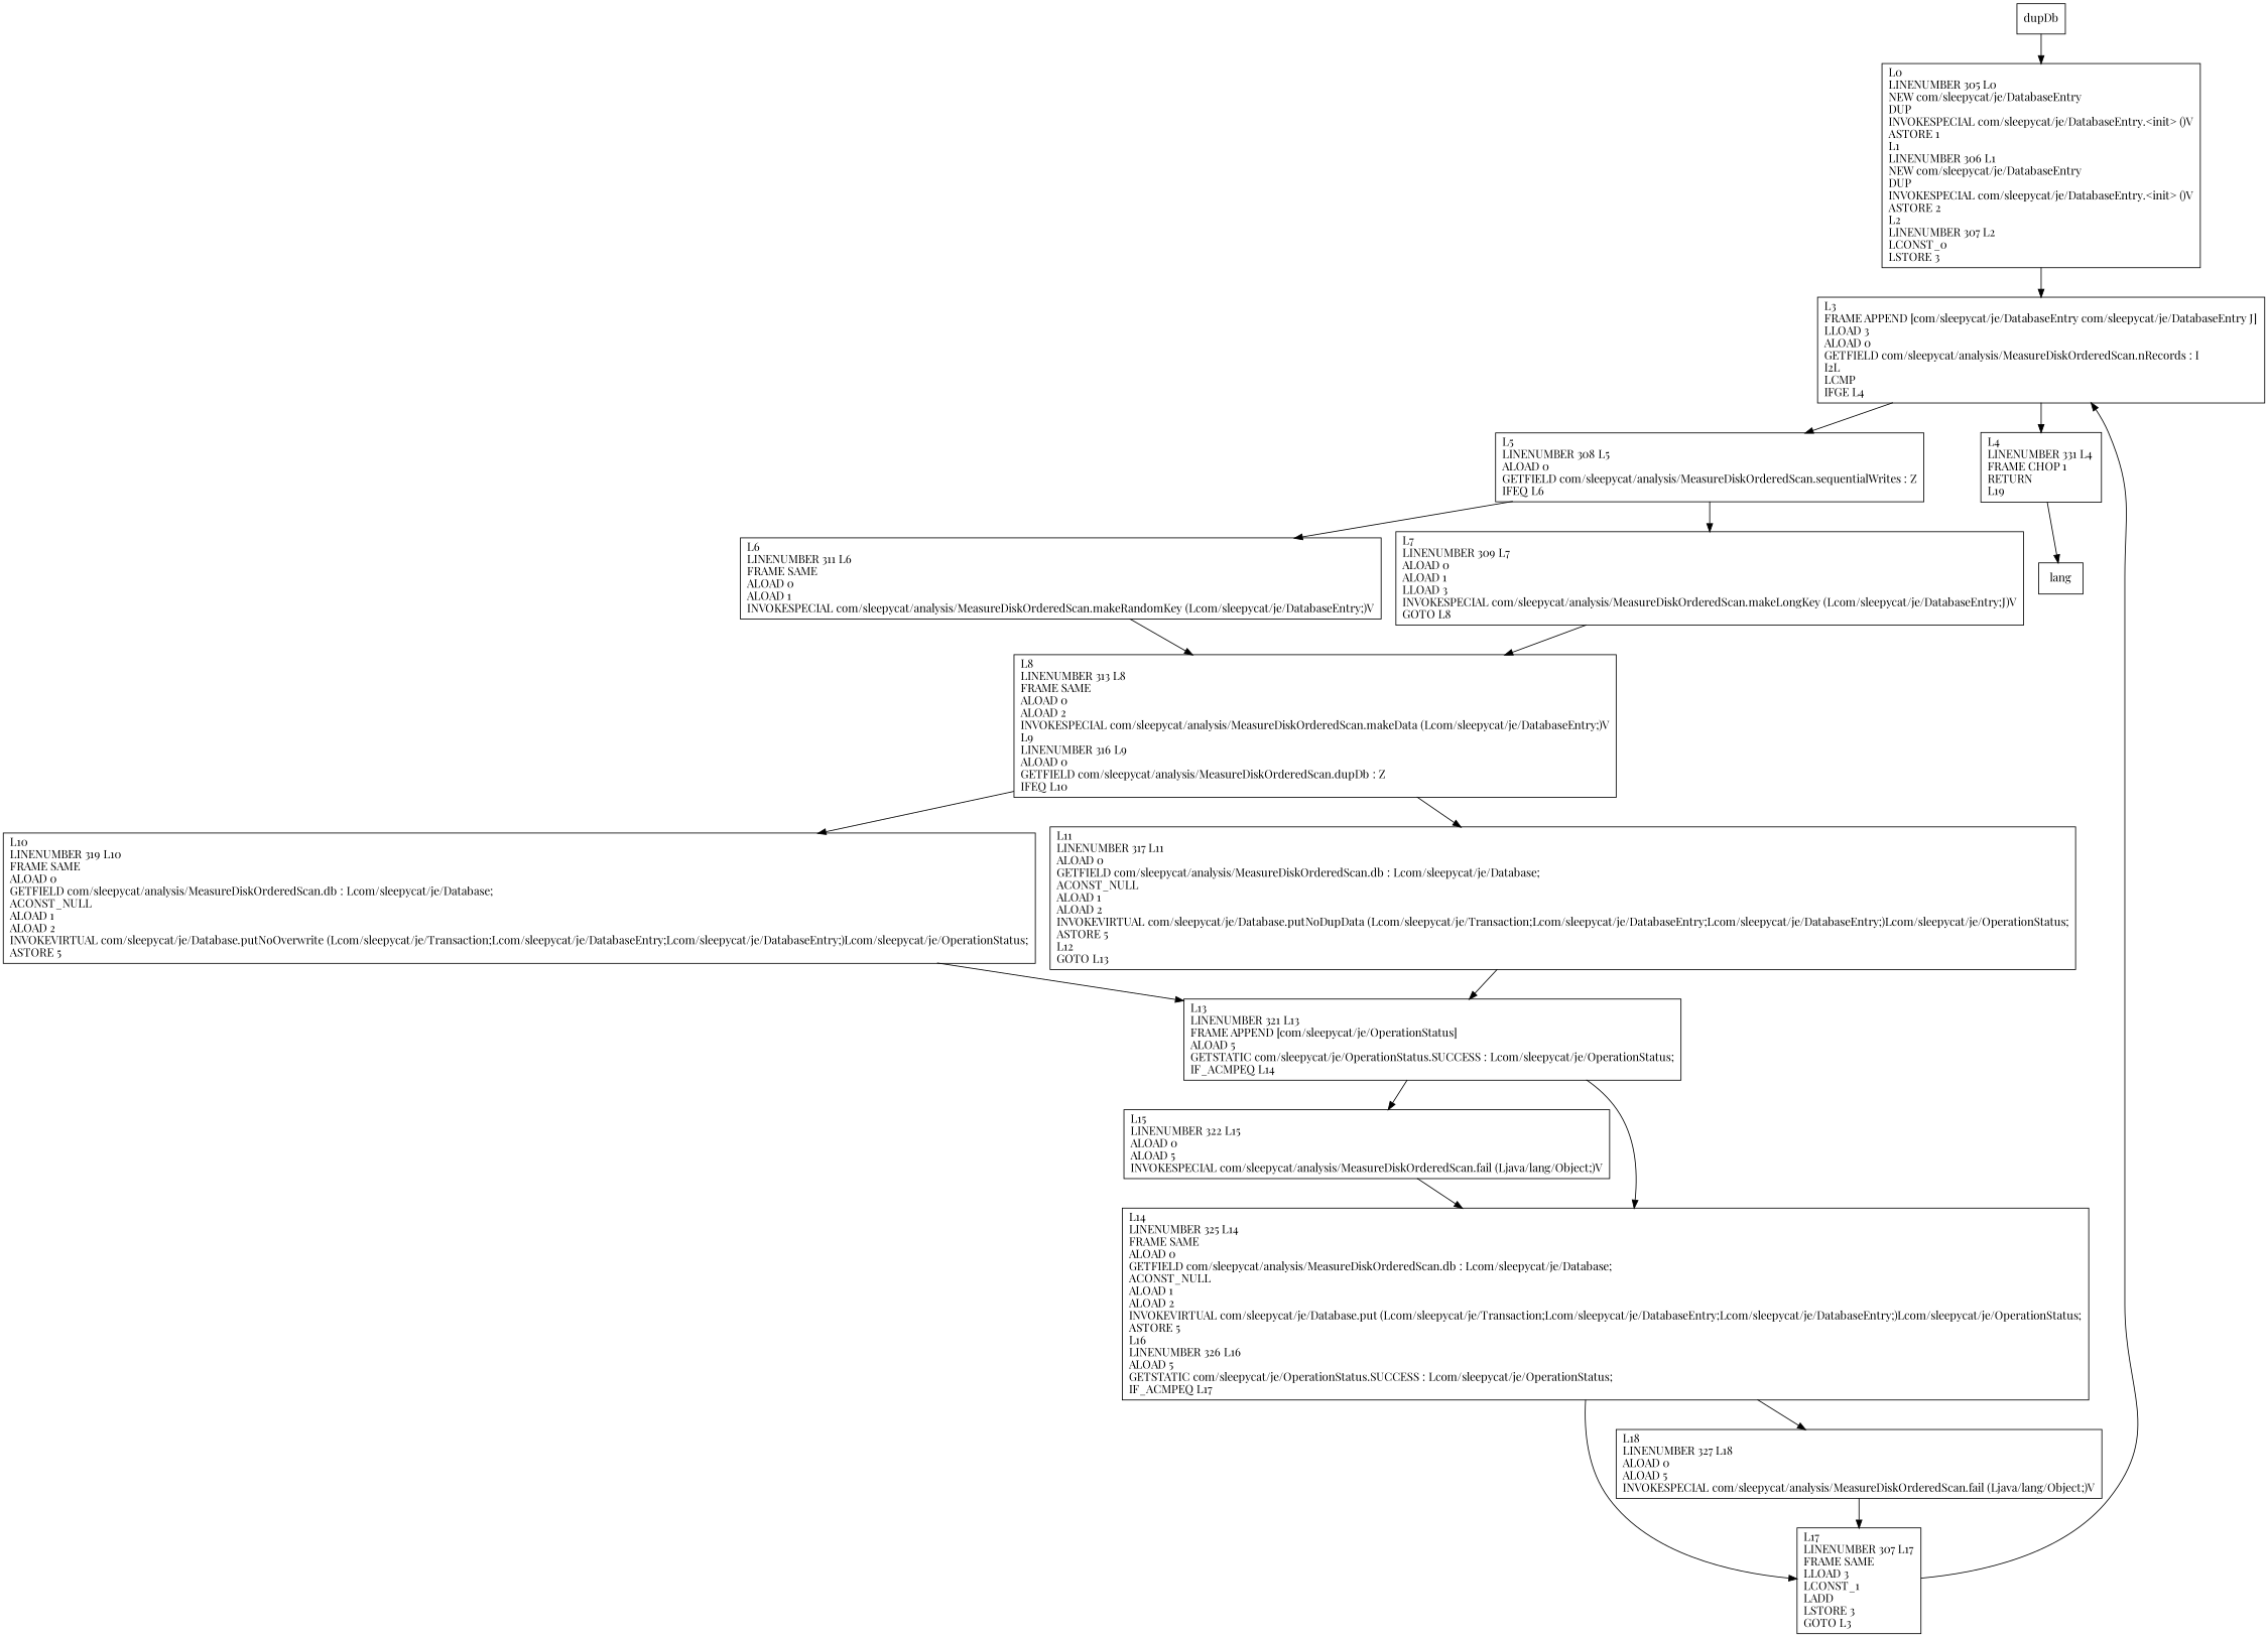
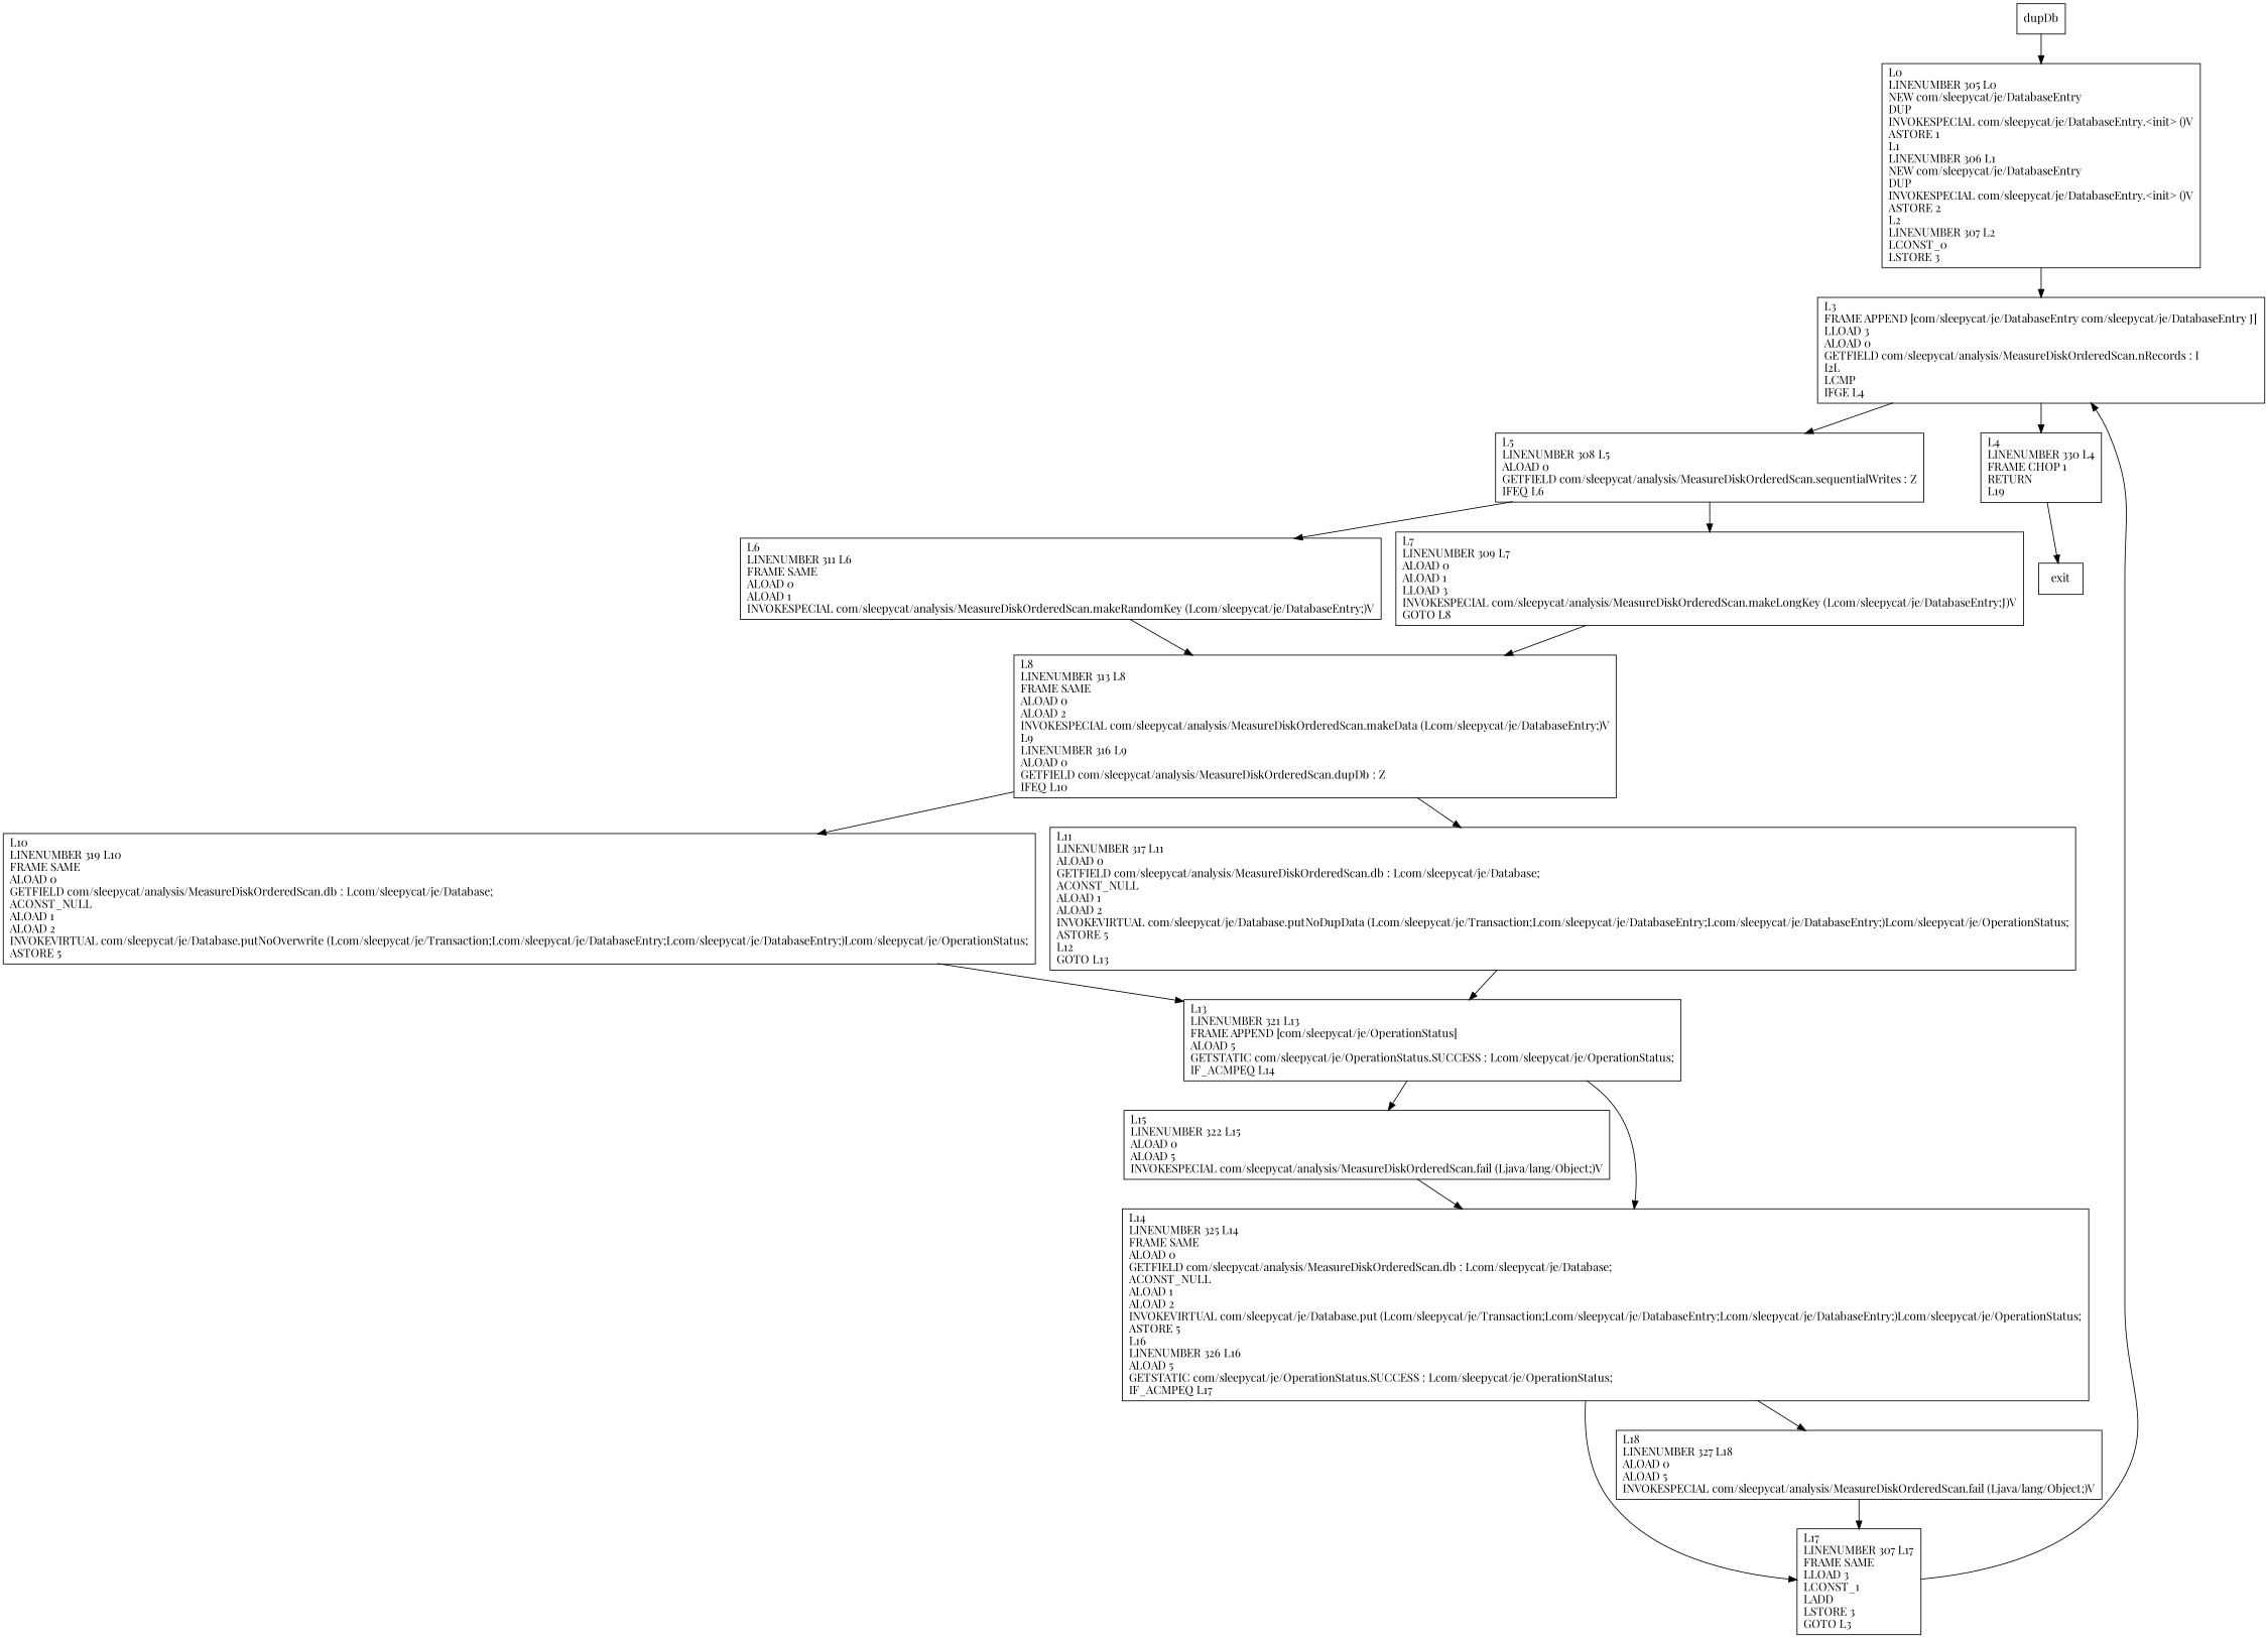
  digraph {
    fontname="Playfair Display"
    node [fontname="Playfair Display" shape=record]
    edge [fontname="Playfair Display"]
    n1 [label="L0\lLINENUMBER 305 L0\lNEW com/sleepycat/je/DatabaseEntry\lDUP\lINVOKESPECIAL com/sleepycat/je/DatabaseEntry.\<init\> ()V\lASTORE 1\lL1\lLINENUMBER 306 L1\lNEW com/sleepycat/je/DatabaseEntry\lDUP\lINVOKESPECIAL com/sleepycat/je/DatabaseEntry.\<init\> ()V\lASTORE 2\lL2\lLINENUMBER 307 L2\lLCONST_0\lLSTORE 3\l"]
    n2 [label="L3\lFRAME APPEND [com/sleepycat/je/DatabaseEntry com/sleepycat/je/DatabaseEntry J]\lLLOAD 3\lALOAD 0\lGETFIELD com/sleepycat/analysis/MeasureDiskOrderedScan.nRecords : I\lI2L\lLCMP\lIFGE L4\l"]
    n3 [label="L5\lLINENUMBER 308 L5\lALOAD 0\lGETFIELD com/sleepycat/analysis/MeasureDiskOrderedScan.sequentialWrites : Z\lIFEQ L6\l"]
-   n4 [label="L4\lLINENUMBER 331 L4\lFRAME CHOP 1\lRETURN\lL19\l"]
+   n4 [label="L4\lLINENUMBER 330 L4\lFRAME CHOP 1\lRETURN\lL19\l"]
    n5 [label="L6\lLINENUMBER 311 L6\lFRAME SAME\lALOAD 0\lALOAD 1\lINVOKESPECIAL com/sleepycat/analysis/MeasureDiskOrderedScan.makeRandomKey (Lcom/sleepycat/je/DatabaseEntry;)V\l"]
    n6 [label="L7\lLINENUMBER 309 L7\lALOAD 0\lALOAD 1\lLLOAD 3\lINVOKESPECIAL com/sleepycat/analysis/MeasureDiskOrderedScan.makeLongKey (Lcom/sleepycat/je/DatabaseEntry;J)V\lGOTO L8\l"]
    n7 [label="L8\lLINENUMBER 313 L8\lFRAME SAME\lALOAD 0\lALOAD 2\lINVOKESPECIAL com/sleepycat/analysis/MeasureDiskOrderedScan.makeData (Lcom/sleepycat/je/DatabaseEntry;)V\lL9\lLINENUMBER 316 L9\lALOAD 0\lGETFIELD com/sleepycat/analysis/MeasureDiskOrderedScan.dupDb : Z\lIFEQ L10\l"]
    n8 [label="L10\lLINENUMBER 319 L10\lFRAME SAME\lALOAD 0\lGETFIELD com/sleepycat/analysis/MeasureDiskOrderedScan.db : Lcom/sleepycat/je/Database;\lACONST_NULL\lALOAD 1\lALOAD 2\lINVOKEVIRTUAL com/sleepycat/je/Database.putNoOverwrite (Lcom/sleepycat/je/Transaction;Lcom/sleepycat/je/DatabaseEntry;Lcom/sleepycat/je/DatabaseEntry;)Lcom/sleepycat/je/OperationStatus;\lASTORE 5\l"]
    n9 [label="L11\lLINENUMBER 317 L11\lALOAD 0\lGETFIELD com/sleepycat/analysis/MeasureDiskOrderedScan.db : Lcom/sleepycat/je/Database;\lACONST_NULL\lALOAD 1\lALOAD 2\lINVOKEVIRTUAL com/sleepycat/je/Database.putNoDupData (Lcom/sleepycat/je/Transaction;Lcom/sleepycat/je/DatabaseEntry;Lcom/sleepycat/je/DatabaseEntry;)Lcom/sleepycat/je/OperationStatus;\lASTORE 5\lL12\lGOTO L13\l"]
    n10 [label="L13\lLINENUMBER 321 L13\lFRAME APPEND [com/sleepycat/je/OperationStatus]\lALOAD 5\lGETSTATIC com/sleepycat/je/OperationStatus.SUCCESS : Lcom/sleepycat/je/OperationStatus;\lIF_ACMPEQ L14\l"]
    n11 [label="L15\lLINENUMBER 322 L15\lALOAD 0\lALOAD 5\lINVOKESPECIAL com/sleepycat/analysis/MeasureDiskOrderedScan.fail (Ljava/lang/Object;)V\l"]
    n12 [label="L14\lLINENUMBER 325 L14\lFRAME SAME\lALOAD 0\lGETFIELD com/sleepycat/analysis/MeasureDiskOrderedScan.db : Lcom/sleepycat/je/Database;\lACONST_NULL\lALOAD 1\lALOAD 2\lINVOKEVIRTUAL com/sleepycat/je/Database.put (Lcom/sleepycat/je/Transaction;Lcom/sleepycat/je/DatabaseEntry;Lcom/sleepycat/je/DatabaseEntry;)Lcom/sleepycat/je/OperationStatus;\lASTORE 5\lL16\lLINENUMBER 326 L16\lALOAD 5\lGETSTATIC com/sleepycat/je/OperationStatus.SUCCESS : Lcom/sleepycat/je/OperationStatus;\lIF_ACMPEQ L17\l"]
    n13 [label="L17\lLINENUMBER 307 L17\lFRAME SAME\lLLOAD 3\lLCONST_1\lLADD\lLSTORE 3\lGOTO L3\l"]
    n14 [label="L18\lLINENUMBER 327 L18\lALOAD 0\lALOAD 5\lINVOKESPECIAL com/sleepycat/analysis/MeasureDiskOrderedScan.fail (Ljava/lang/Object;)V\l"]
-   exit [label=lang]
+   exit
    n16 [label=dupDb]
    n1 -> n2
    n2 -> n3
    n2 -> n4
    n3 -> n5
    n3 -> n6
    n4 -> exit
    n5 -> n7
    n6 -> n7
    n7 -> n8
    n7 -> n9
    n8 -> n10
    n9 -> n10
    n10 -> n11
    n10 -> n12
    n11 -> n12
    n12 -> n13
    n12 -> n14
    n13 -> n2
    n14 -> n13
    n16 -> n1
  }
